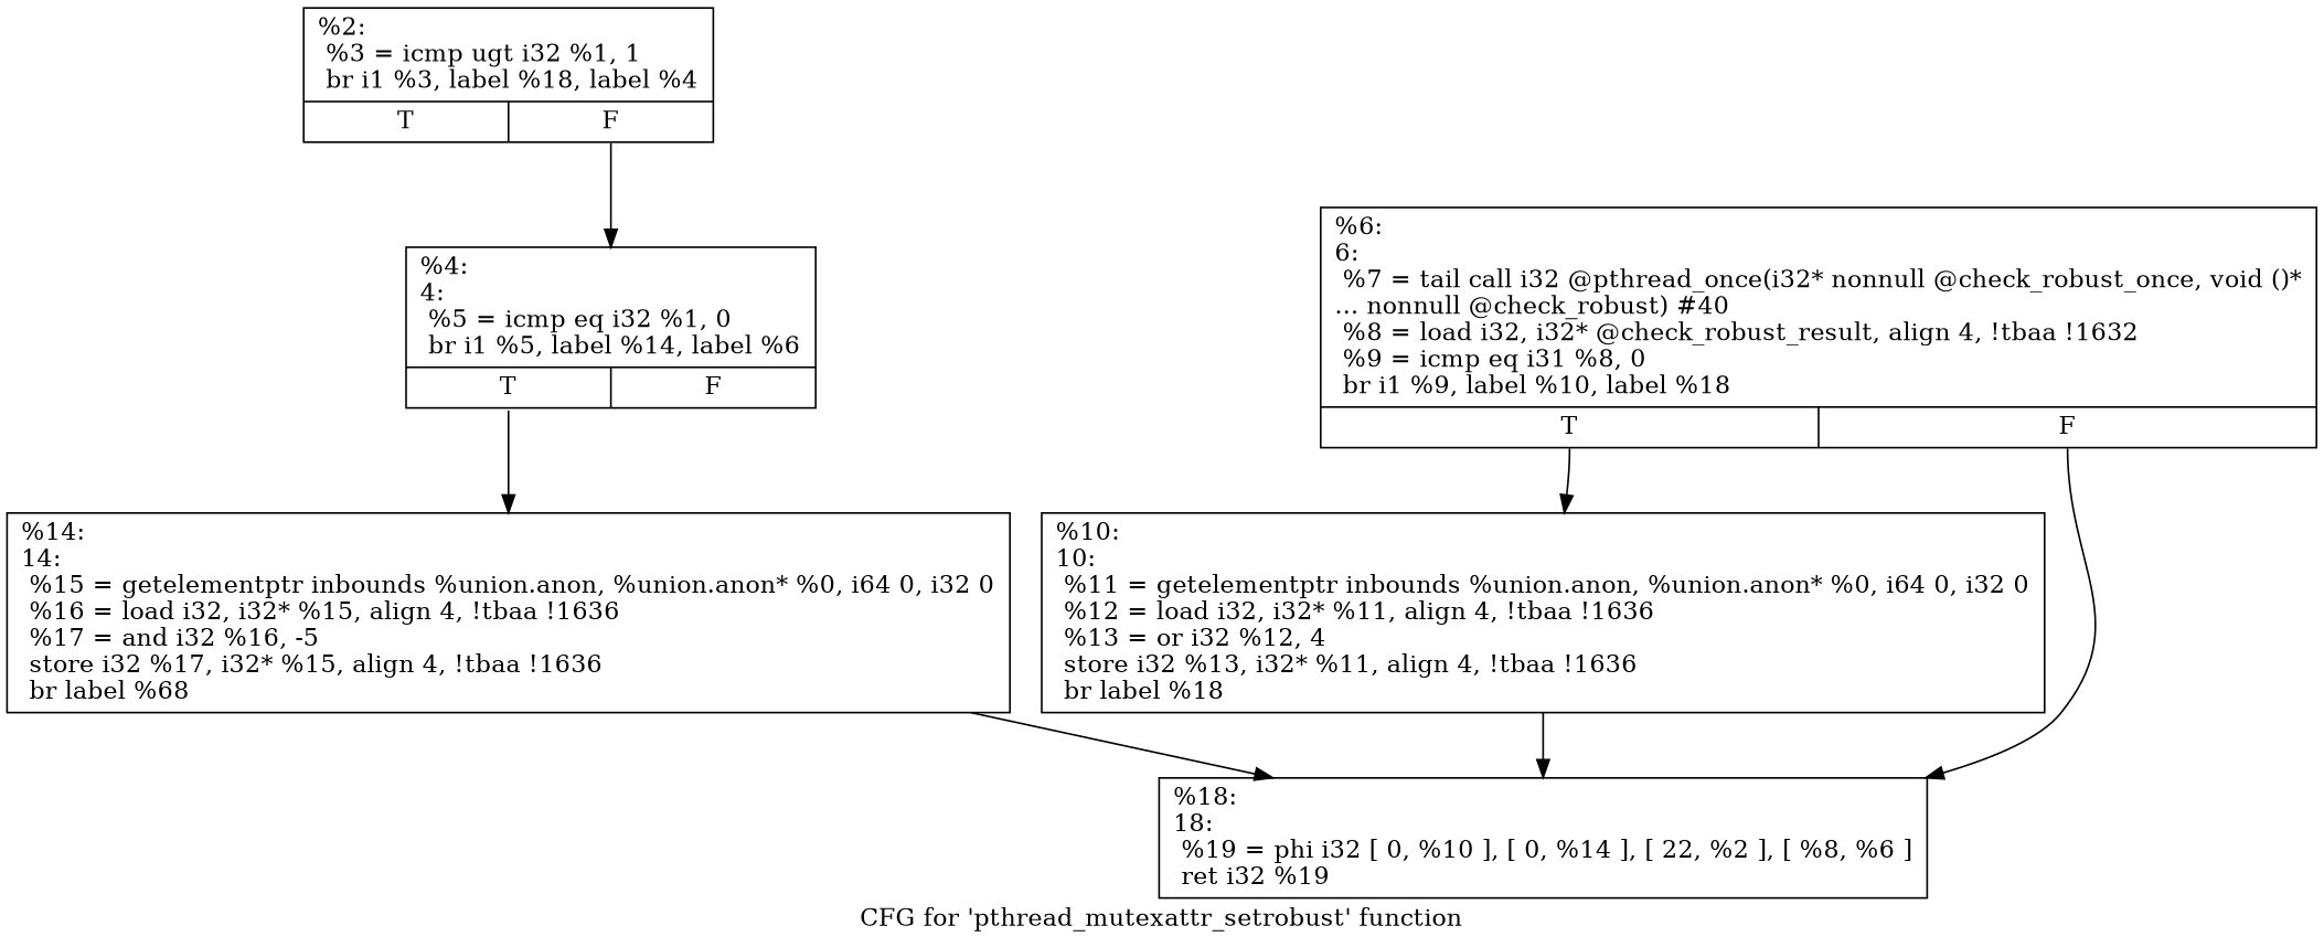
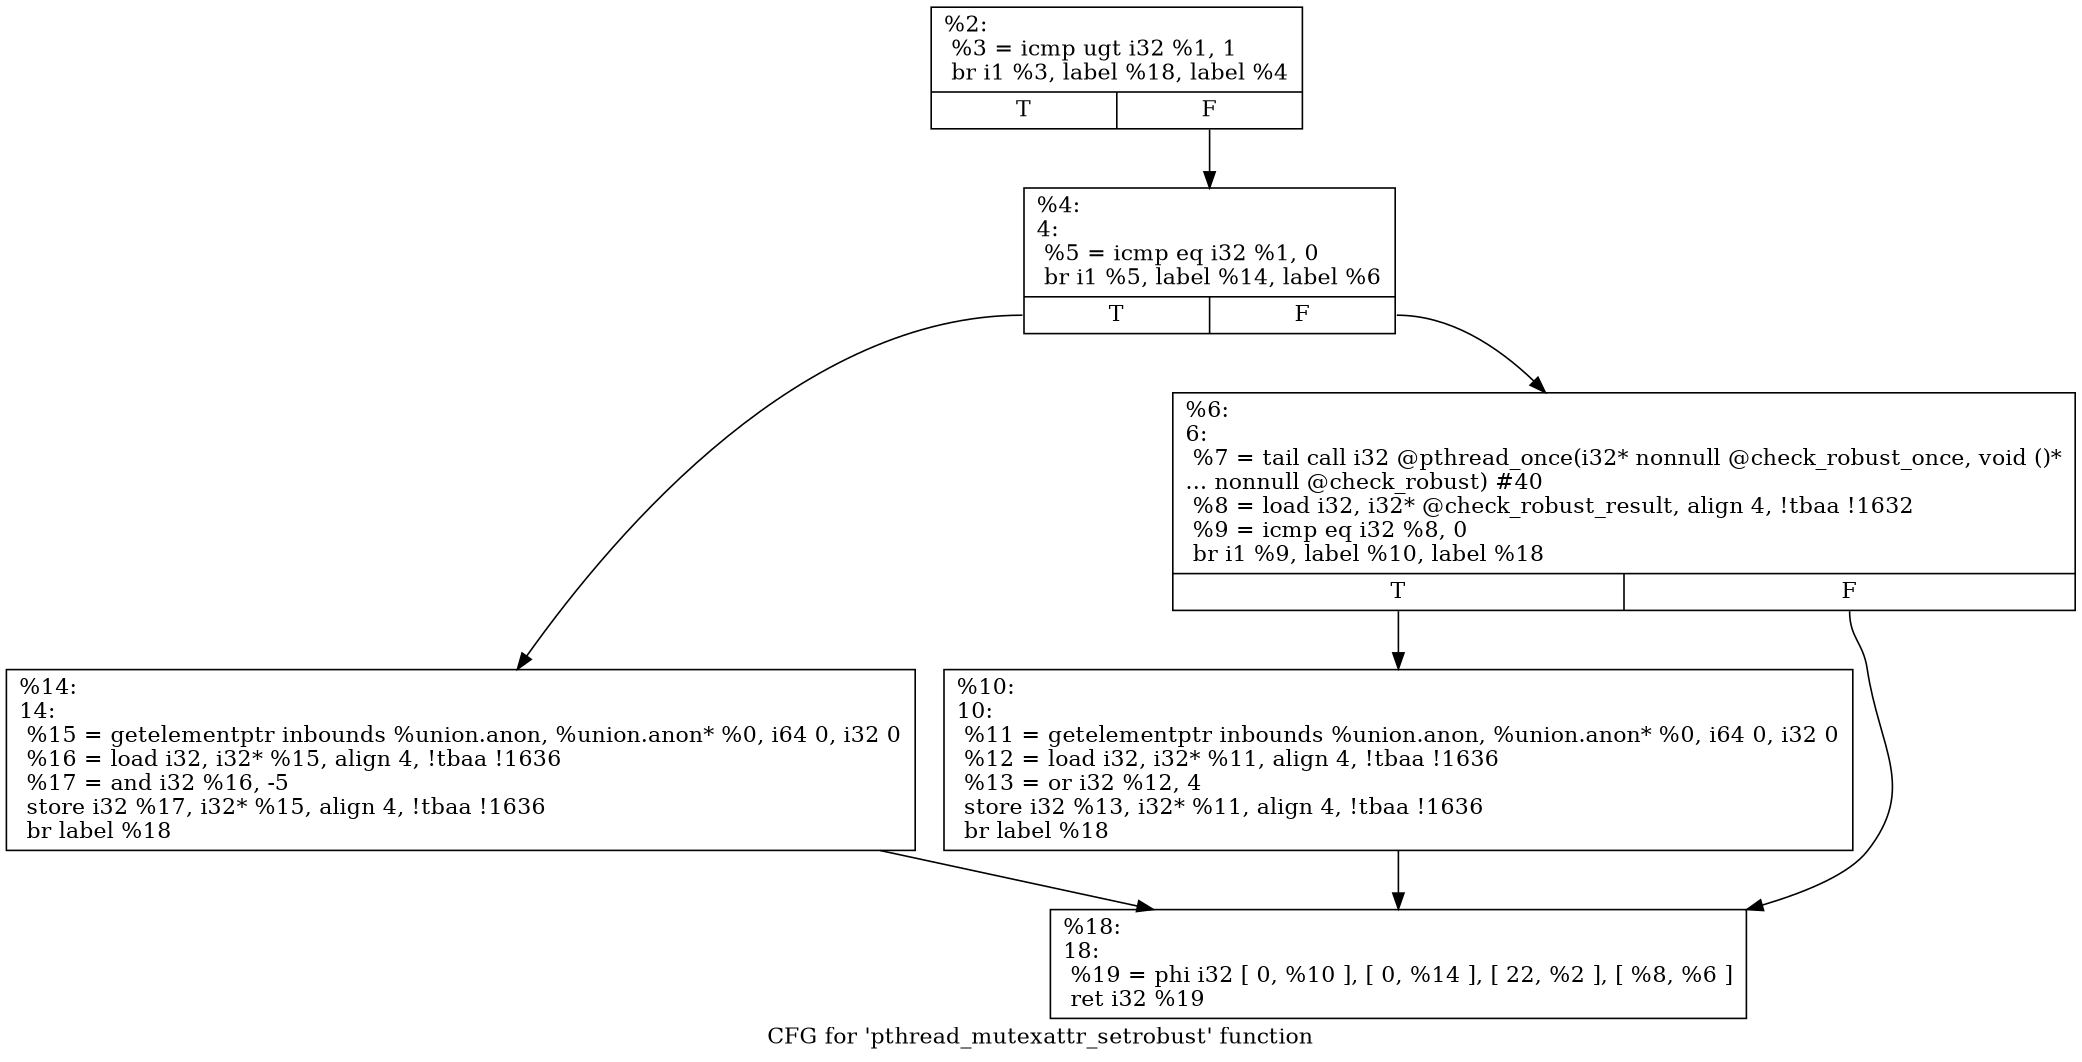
  digraph {
    label="CFG for 'pthread_mutexattr_setrobust' function"
    node [shape=record]
    edge [tailport=s0]
    n1 [label="{%2:\l  %3 = icmp ugt i32 %1, 1\l  br i1 %3, label %18, label %4\l|{<s0>T|<s1>F}}"]
    n2 [label="{%4:\l4:                                                \l  %5 = icmp eq i32 %1, 0\l  br i1 %5, label %14, label %6\l|{<s0>T|<s1>F}}"]
    n3 [label="{%18:\l18:                                               \l  %19 = phi i32 [ 0, %10 ], [ 0, %14 ], [ 22, %2 ], [ %8, %6 ]\l  ret i32 %19\l}"]
-   n4 [label="{%14:\l14:                                               \l  %15 = getelementptr inbounds %union.anon, %union.anon* %0, i64 0, i32 0\l  %16 = load i32, i32* %15, align 4, !tbaa !1636\l  %17 = and i32 %16, -5\l  store i32 %17, i32* %15, align 4, !tbaa !1636\l  br label %68\l}"]
-   n5 [label="{%6:\l6:                                                \l  %7 = tail call i32 @pthread_once(i32* nonnull @check_robust_once, void ()*\l... nonnull @check_robust) #40\l  %8 = load i32, i32* @check_robust_result, align 4, !tbaa !1632\l  %9 = icmp eq i31 %8, 0\l  br i1 %9, label %10, label %18\l|{<s0>T|<s1>F}}"]
+   n4 [label="{%14:\l14:                                               \l  %15 = getelementptr inbounds %union.anon, %union.anon* %0, i64 0, i32 0\l  %16 = load i32, i32* %15, align 4, !tbaa !1636\l  %17 = and i32 %16, -5\l  store i32 %17, i32* %15, align 4, !tbaa !1636\l  br label %18\l}"]
+   n5 [label="{%6:\l6:                                                \l  %7 = tail call i32 @pthread_once(i32* nonnull @check_robust_once, void ()*\l... nonnull @check_robust) #40\l  %8 = load i32, i32* @check_robust_result, align 4, !tbaa !1632\l  %9 = icmp eq i32 %8, 0\l  br i1 %9, label %10, label %18\l|{<s0>T|<s1>F}}"]
    n6 [label="{%10:\l10:                                               \l  %11 = getelementptr inbounds %union.anon, %union.anon* %0, i64 0, i32 0\l  %12 = load i32, i32* %11, align 4, !tbaa !1636\l  %13 = or i32 %12, 4\l  store i32 %13, i32* %11, align 4, !tbaa !1636\l  br label %18\l}"]
    n1 -> n2 [tailport=s1]
    n2 -> n4
+   n2 -> n5 [tailport=s1]
    n4 -> n3
    n5 -> n3 [tailport=s1]
    n5 -> n6
    n6 -> n3
  }
